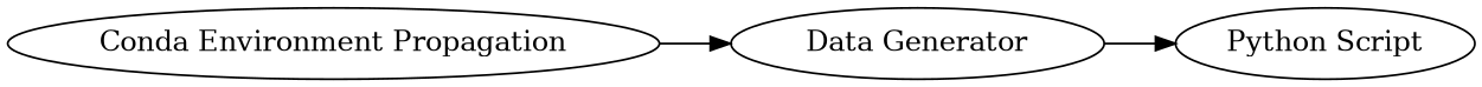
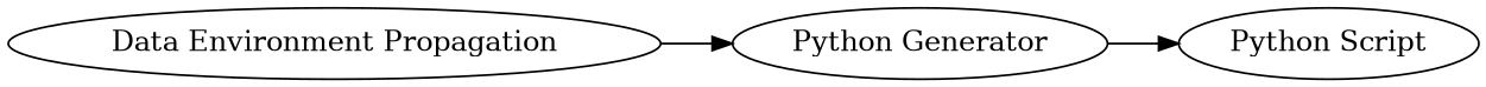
  digraph {
    rankdir=LR
-   n1 [label="Conda Environment Propagation"]
-   n2 [label="Data Generator"]
+   n1 [label="Data Environment Propagation"]
+   n2 [label="Python Generator"]
    n3 [label="Python Script"]
    n1 -> n2
    n2 -> n3
  }
